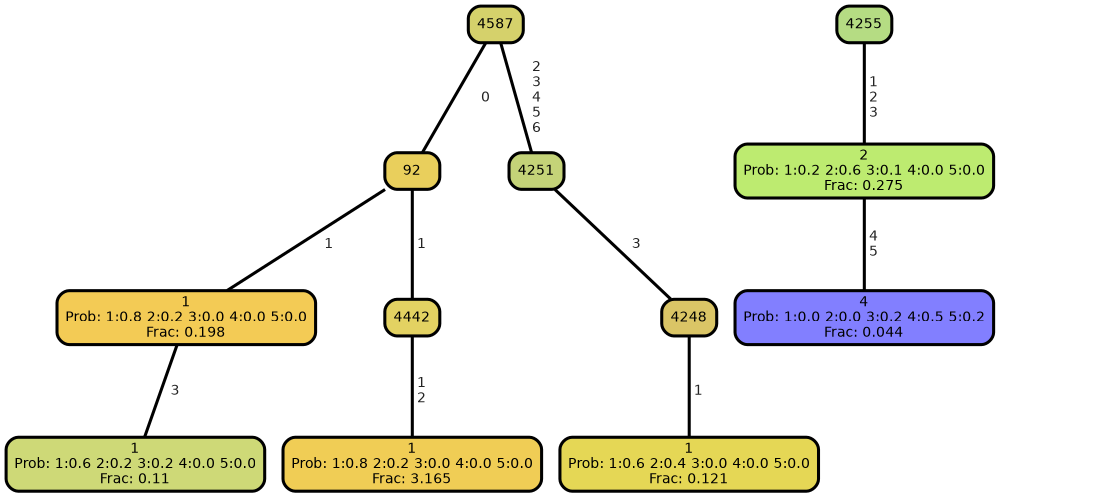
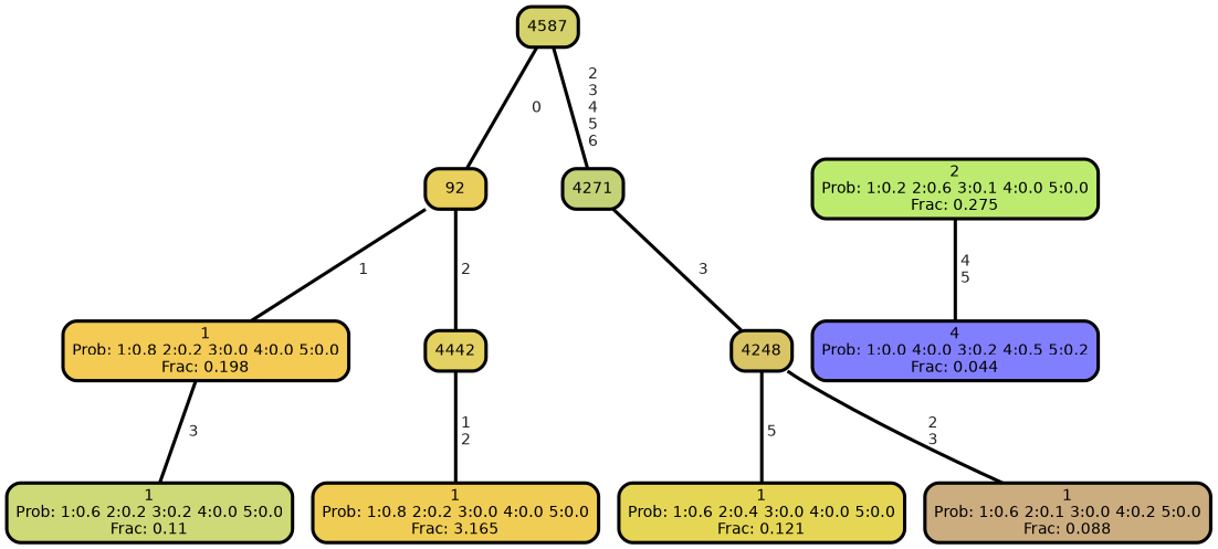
  graph {
    ranksep="0 equally"
    splines=straight
    node [color=black fontcolor=black fontname=helvetica penwidth=3 shape=box style="filled, rounded"]
    edge [color=black fontcolor=grey14 fontname=helvetica fontweight=bold penwidth=3]
    n1 [fillcolor="#f3cb55" label="1\nProb: 1:0.8 2:0.2 3:0.0 4:0.0 5:0.0\nFrac: 0.198"]
    n2 [fillcolor="#ced977" label="1\nProb: 1:0.6 2:0.2 3:0.2 4:0.0 5:0.0\nFrac: 0.11"]
    n3 [fillcolor="#e9cf5c" label=92]
    n4 [fillcolor="#e3d262" label=4442]
    n5 [fillcolor="#f0cd55" label="1\nProb: 1:0.8 2:0.2 3:0.0 4:0.0 5:0.0\nFrac: 3.165"]
    n6 [fillcolor="#d5d16b" label=4587]
-   n7 [fillcolor="#c4d378" label=4251]
+   n7 [fillcolor="#c4d378" label=4271]
    n8 [fillcolor="#dac566" label=4248]
    n9 [fillcolor="#e5d755" label="1\nProb: 1:0.6 2:0.4 3:0.0 4:0.0 5:0.0\nFrac: 0.121"]
-   n11 [fillcolor="#b5dc83" label=4255]
+   n10 [fillcolor="#ccad7f" label="1\nProb: 1:0.6 2:0.1 3:0.0 4:0.2 5:0.0\nFrac: 0.088"]
    n12 [fillcolor="#bdeb70" label="2\nProb: 1:0.2 2:0.6 3:0.1 4:0.0 5:0.0\nFrac: 0.275"]
-   n13 [fillcolor="#827fff" label="4\nProb: 1:0.0 2:0.0 3:0.2 4:0.5 5:0.2\nFrac: 0.044"]
+   n13 [fillcolor="#827fff" label="4\nProb: 1:0.0 4:0.0 3:0.2 4:0.5 5:0.2\nFrac: 0.044"]
    subgraph sub_1 {
      rank=same
    }
    n1 -- n2 [label=" 3"]
    n3 -- n1 [label=" 1"]
-   n3 -- n4 [label=" 1"]
+   n3 -- n4 [label=" 2"]
    n4 -- n5 [label=" 1\n 2"]
    n6 -- n3 [label=" 0"]
    n6 -- n7 [label=" 2\n 3\n 4\n 5\n 6"]
    n7 -- n8 [label=" 3"]
-   n8 -- n9 [label=" 1"]
-   n11 -- n12 [label=" 1\n 2\n 3"]
+   n8 -- n9 [label=" 5"]
+   n8 -- n10 [label=" 2\n 3"]
    n12 -- n13 [label=" 4\n 5"]
  }
